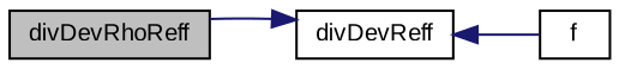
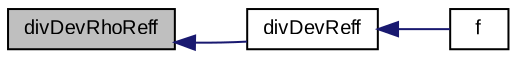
  digraph {
    fontname="Liberation Sans"
    rankdir=LR
    node [color=black fontname="Liberation Sans" fontsize=10 shape=record]
    edge [color=midnightblue dir=back fontname="Liberation Sans" fontsize=10 labelfontname=FreeSans labelfontsize=10 style=solid]
    n1 [fillcolor=grey75 fontcolor=black height=0.2 label=divDevRhoReff style=filled width=0.4]
    n2 [height=0.2 label=divDevReff width=0.4]
    n3 [height=0.2 label=f width=0.4]
-   n2 -> n1
+   n1 -> n2
    n2 -> n3
  }
